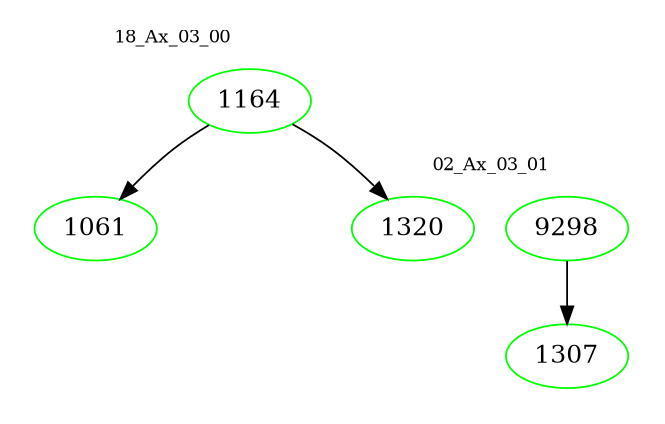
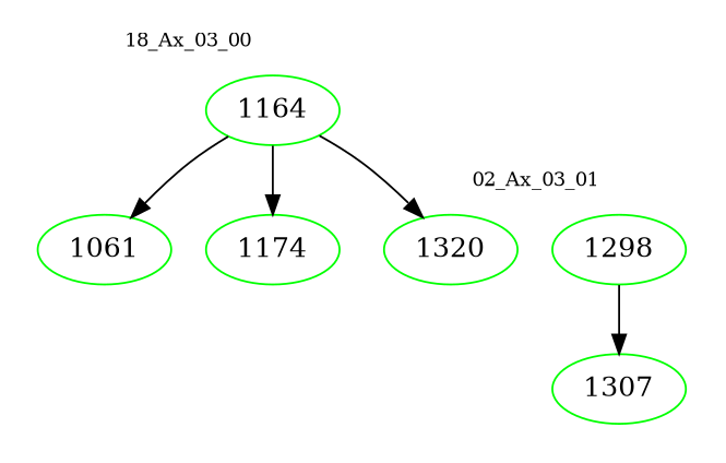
  digraph {
    node [color=green]
    edge [color=black]
-   n1 [label=9298]
+   n1 [label=1298]
    n2 [label=1307]
    n3 [label=1320]
    n4 [label=1164]
    n5 [label=1061]
+   n6 [label=1174]
    subgraph cluster_1 {
      color=white
      fontsize=10
      label="02_Ax_03_01"
      n1
      n2
      n3
    }
    subgraph cluster_2 {
      color=white
      fontsize=10
      label="18_Ax_03_00"
      n4
      n5
+     n6
    }
    n1 -> n2
    n4 -> n3
    n4 -> n5
+   n4 -> n6
  }
